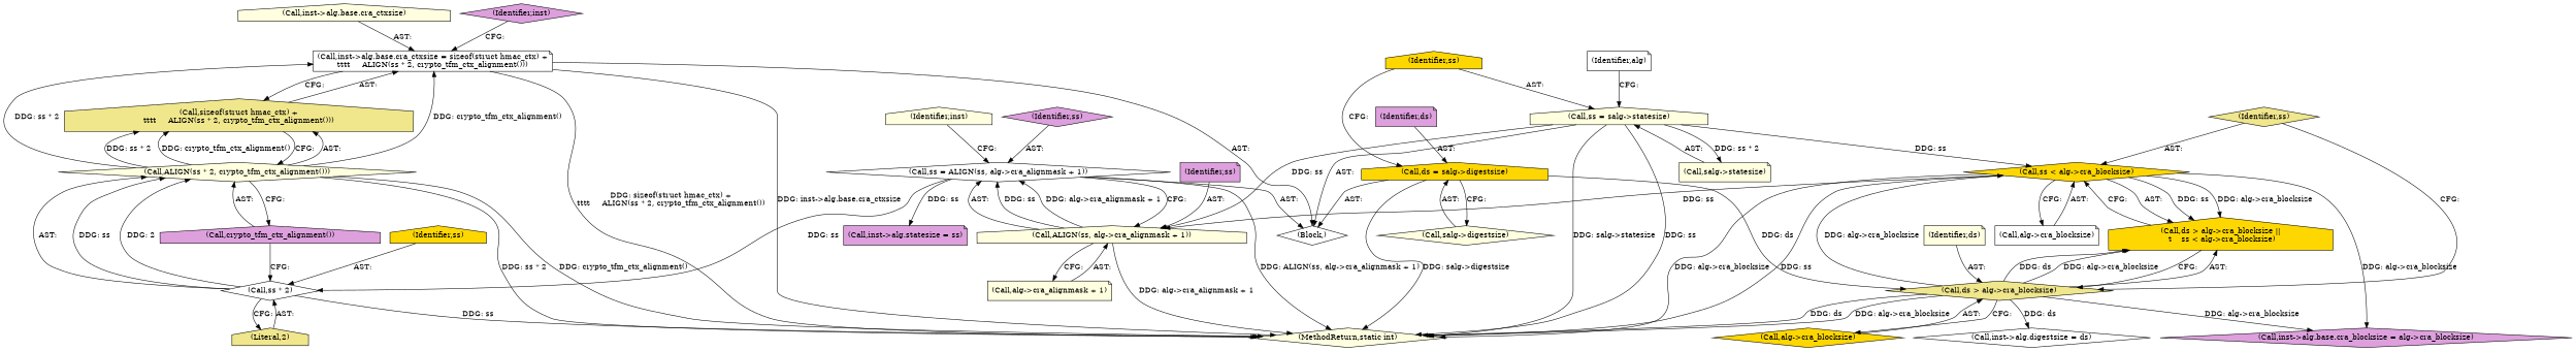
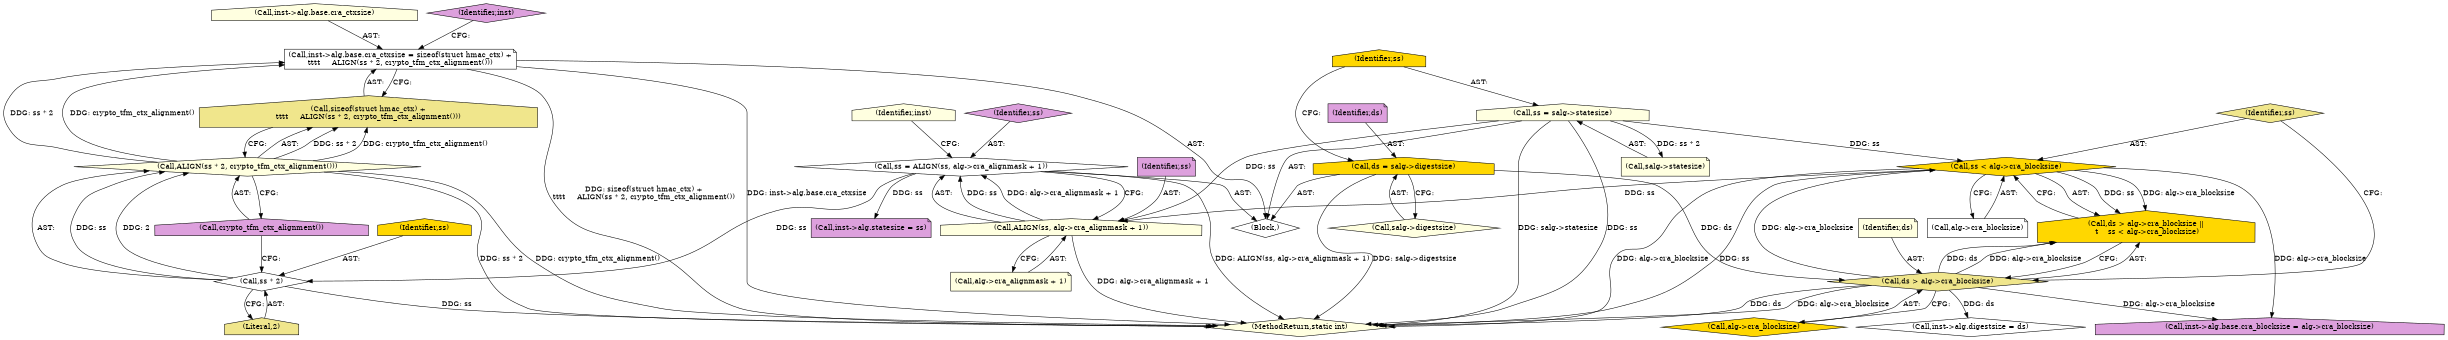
  digraph {
    node [fillcolor=lightyellow shape=diamond style=filled]
    n1 [fillcolor=white label="(Call,inst->alg.base.cra_ctxsize = sizeof(struct hmac_ctx) +\n\t\t\t\t     ALIGN(ss * 2, crypto_tfm_ctx_alignment()))" shape=note]
    n2 [label="(MethodReturn,static int)"]
    n3 [fillcolor=khaki label="(Call,sizeof(struct hmac_ctx) +\n\t\t\t\t     ALIGN(ss * 2, crypto_tfm_ctx_alignment()))" shape=house]
    n4 [fillcolor=white label="(Block,)"]
    n5 [label="(Call,ALIGN(ss * 2, crypto_tfm_ctx_alignment()))"]
    n6 [fillcolor=plum label="(Call,crypto_tfm_ctx_alignment())" shape=house]
    n7 [fillcolor=white label="(Call,ss * 2)"]
    n8 [fillcolor=khaki label="(Literal,2)" shape=house]
    n9 [fillcolor=white label="(Call,ss = ALIGN(ss, alg->cra_alignmask + 1))"]
    n10 [label="(Call,ALIGN(ss, alg->cra_alignmask + 1))" shape=house]
    n11 [fillcolor=plum label="(Call,inst->alg.statesize = ss)" shape=note]
    n12 [label="(Call,alg->cra_alignmask + 1)" shape=note]
    n13 [label="(Call,ss = salg->statesize)" shape=house]
    n14 [fillcolor=gold label="(Call,ss < alg->cra_blocksize)"]
    n15 [label="(Call,salg->statesize)" shape=note]
    n16 [fillcolor=white label="(Call,alg->cra_blocksize)" shape=note]
    n17 [fillcolor=gold label="(Call,ds > alg->cra_blocksize ||\n \t    ss < alg->cra_blocksize)" shape=house]
-   n18 [fillcolor=plum label="(Call,inst->alg.base.cra_blocksize = alg->cra_blocksize)"]
+   n18 [fillcolor=plum label="(Call,inst->alg.base.cra_blocksize = alg->cra_blocksize)" shape=house]
    n19 [fillcolor=khaki label="(Call,ds > alg->cra_blocksize)"]
    n20 [fillcolor=white label="(Call,inst->alg.digestsize = ds)"]
    n21 [fillcolor=gold label="(Call,alg->cra_blocksize)"]
    n22 [fillcolor=gold label="(Call,ds = salg->digestsize)" shape=house]
    n23 [label="(Call,salg->digestsize)"]
    n24 [label="(Identifier,inst)" shape=house]
    n25 [fillcolor=plum label="(Identifier,ss)"]
    n26 [fillcolor=khaki label="(Identifier,ss)"]
    n27 [label="(Call,inst->alg.base.cra_ctxsize)" shape=house]
    n28 [fillcolor=plum label="(Identifier,ss)" shape=note]
    n29 [fillcolor=gold label="(Identifier,ss)" shape=house]
-   n30 [fillcolor=white label="(Identifier,alg)" shape=note]
    n31 [fillcolor=plum label="(Identifier,ds)" shape=note]
    n32 [fillcolor=gold label="(Identifier,ss)" shape=house]
    n33 [label="(Identifier,ds)" shape=note]
    n34 [fillcolor=plum label="(Identifier,inst)"]
    n1 -> n2 [label="DDG: sizeof(struct hmac_ctx) +\n\t\t\t\t     ALIGN(ss * 2, crypto_tfm_ctx_alignment())"]
    n1 -> n2 [label="DDG: inst->alg.base.cra_ctxsize"]
    n1 -> n3 [label="CFG: "]
    n1 -> n4 [label="AST: "]
    n3 -> n1 [label="AST: "]
    n3 -> n5 [label="CFG: "]
    n5 -> n1 [label="DDG: ss * 2"]
    n5 -> n1 [label="DDG: crypto_tfm_ctx_alignment()"]
    n5 -> n2 [label="DDG: ss * 2"]
    n5 -> n2 [label="DDG: crypto_tfm_ctx_alignment()"]
    n5 -> n3 [label="AST: "]
    n5 -> n3 [label="DDG: ss * 2"]
    n5 -> n3 [label="DDG: crypto_tfm_ctx_alignment()"]
    n5 -> n6 [label="CFG: "]
    n6 -> n5 [label="AST: "]
    n6 -> n7 [label="CFG: "]
    n7 -> n2 [label="DDG: ss"]
    n7 -> n5 [label="AST: "]
    n7 -> n5 [label="DDG: ss"]
    n7 -> n5 [label="DDG: 2"]
    n7 -> n8 [label="CFG: "]
    n8 -> n7 [label="AST: "]
    n9 -> n2 [label="DDG: ALIGN(ss, alg->cra_alignmask + 1)"]
    n9 -> n4 [label="AST: "]
    n9 -> n7 [label="DDG: ss"]
    n9 -> n10 [label="CFG: "]
    n9 -> n11 [label="DDG: ss"]
    n10 -> n2 [label="DDG: alg->cra_alignmask + 1"]
    n10 -> n9 [label="AST: "]
    n10 -> n9 [label="DDG: ss"]
    n10 -> n9 [label="DDG: alg->cra_alignmask + 1"]
    n10 -> n12 [label="CFG: "]
    n12 -> n10 [label="AST: "]
    n13 -> n2 [label="DDG: salg->statesize"]
    n13 -> n2 [label="DDG: ss"]
    n13 -> n4 [label="AST: "]
    n13 -> n10 [label="DDG: ss"]
    n13 -> n14 [label="DDG: ss"]
    n13 -> n15 [label="DDG: ss * 2"]
    n14 -> n2 [label="DDG: alg->cra_blocksize"]
    n14 -> n2 [label="DDG: ss"]
    n14 -> n10 [label="DDG: ss"]
    n14 -> n16 [label="CFG: "]
    n14 -> n17 [label="AST: "]
    n14 -> n17 [label="DDG: ss"]
    n14 -> n17 [label="DDG: alg->cra_blocksize"]
    n14 -> n18 [label="DDG: alg->cra_blocksize"]
    n15 -> n13 [label="AST: "]
    n16 -> n14 [label="AST: "]
    n17 -> n14 [label="CFG: "]
    n17 -> n19 [label="CFG: "]
    n19 -> n2 [label="DDG: alg->cra_blocksize"]
    n19 -> n2 [label="DDG: ds"]
    n19 -> n14 [label="DDG: alg->cra_blocksize"]
    n19 -> n17 [label="AST: "]
    n19 -> n17 [label="DDG: ds"]
    n19 -> n17 [label="DDG: alg->cra_blocksize"]
    n19 -> n18 [label="DDG: alg->cra_blocksize"]
    n19 -> n20 [label="DDG: ds"]
    n19 -> n21 [label="CFG: "]
    n21 -> n19 [label="AST: "]
    n22 -> n2 [label="DDG: salg->digestsize"]
    n22 -> n4 [label="AST: "]
    n22 -> n19 [label="DDG: ds"]
    n22 -> n23 [label="CFG: "]
    n23 -> n22 [label="AST: "]
    n24 -> n9 [label="CFG: "]
    n25 -> n9 [label="AST: "]
    n26 -> n14 [label="AST: "]
    n26 -> n19 [label="CFG: "]
    n27 -> n1 [label="AST: "]
    n28 -> n10 [label="AST: "]
    n29 -> n13 [label="AST: "]
    n29 -> n22 [label="CFG: "]
-   n30 -> n13 [label="CFG: "]
    n31 -> n22 [label="AST: "]
    n32 -> n7 [label="AST: "]
    n33 -> n19 [label="AST: "]
    n34 -> n1 [label="CFG: "]
  }
